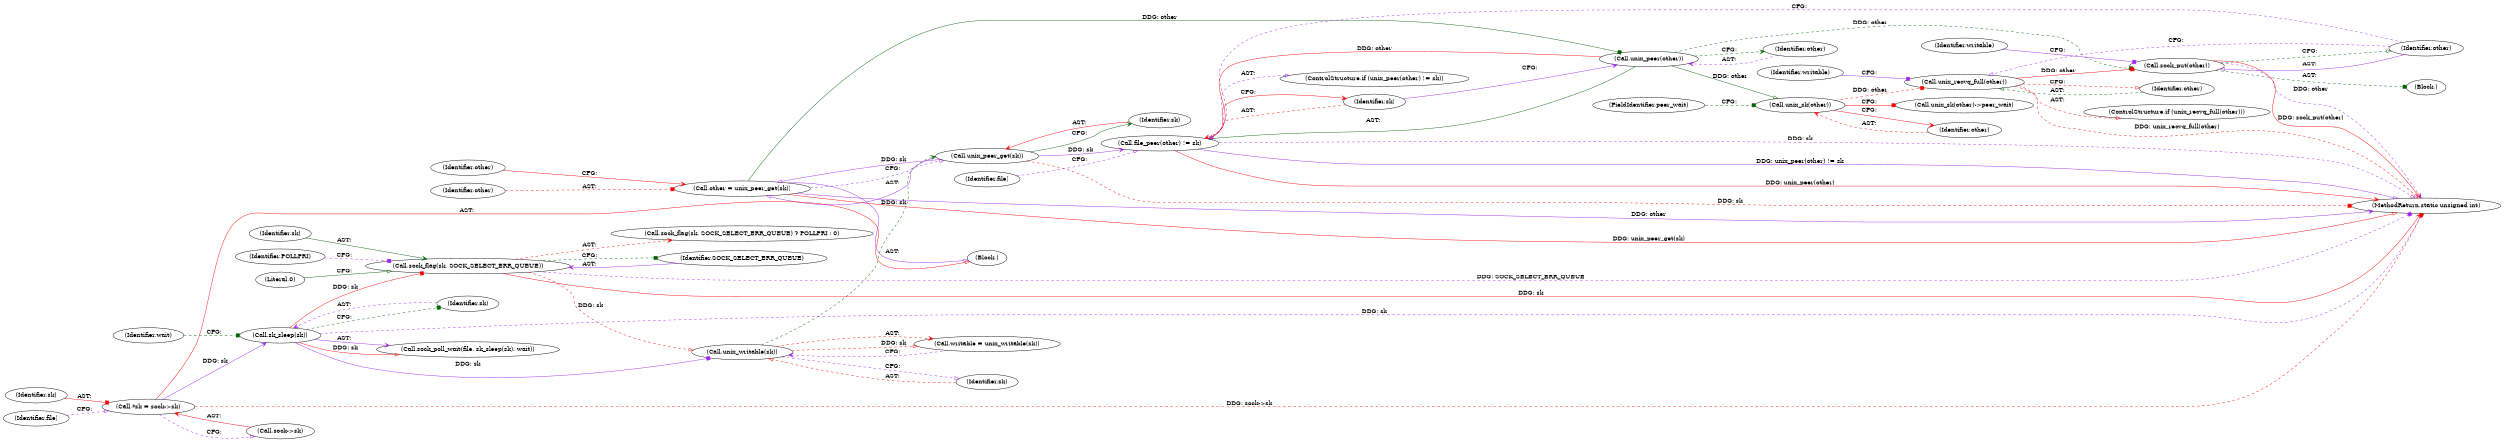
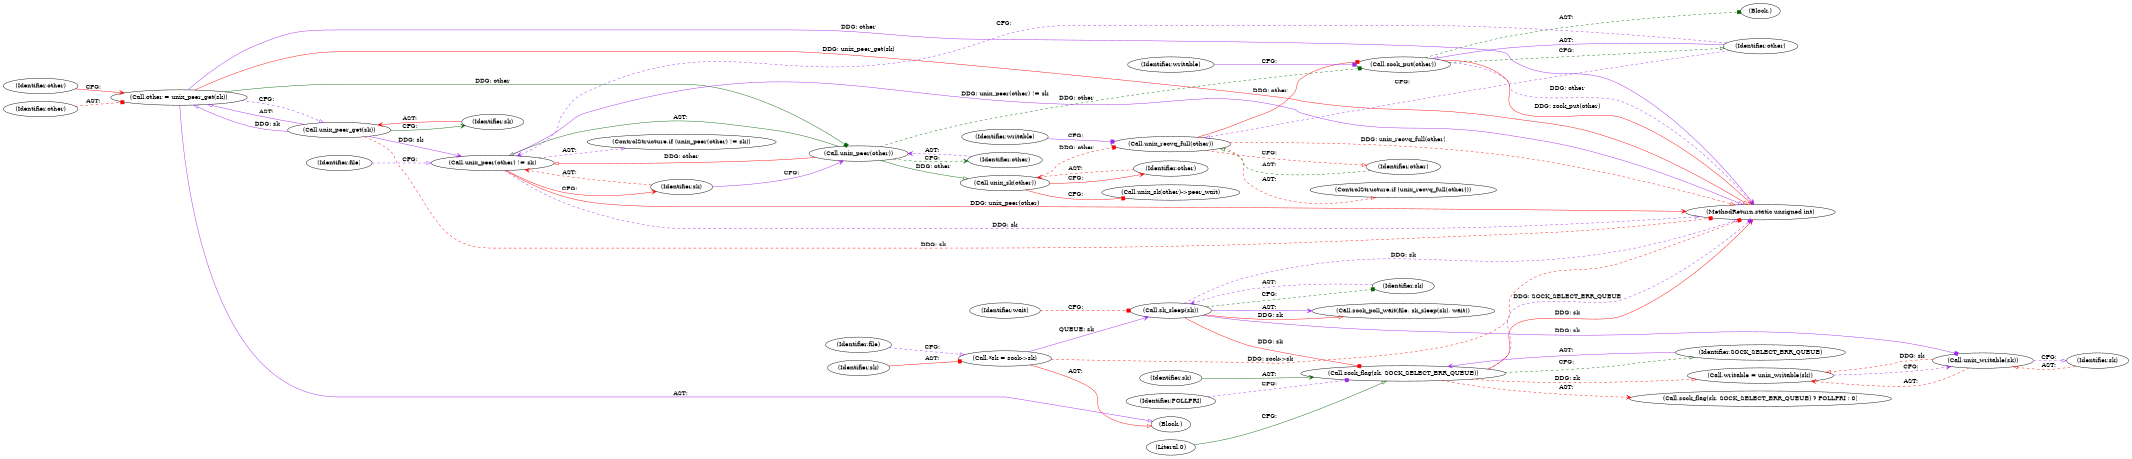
  digraph {
    rankdir=LR
    edge [arrowhead=onormal color=purple style=dashed]
    n1 [label="(Call,other = unix_peer_get(sk))"]
    n2 [label="(Call,unix_peer_get(sk))"]
    n3 [label="(Call,unix_peer(other))"]
    n4 [label="(MethodReturn,static unsigned int)"]
    n5 [label="(Block,)"]
-   n6 [label="(Call,file_peer(other) != sk)"]
+   n6 [label="(Call,unix_peer(other) != sk)"]
    n7 [label="(Identifier,sk)"]
    n8 [label="(Call,unix_sk(other))"]
    n9 [label="(Call,sock_put(other))"]
    n10 [label="(Identifier,other)"]
    n11 [label="(ControlStructure,if (unix_peer(other) != sk))"]
    n12 [label="(Identifier,sk)"]
    n13 [label="(Call,unix_writable(sk))"]
    n14 [label="(Call,writable = unix_writable(sk))"]
    n15 [label="(Identifier,sk)"]
    n16 [label="(Call,sock_flag(sk, SOCK_SELECT_ERR_QUEUE))"]
    n17 [label="(Call,sock_flag(sk, SOCK_SELECT_ERR_QUEUE) ? POLLPRI : 0)"]
    n18 [label="(Identifier,SOCK_SELECT_ERR_QUEUE)"]
    n19 [label="(Call,sk_sleep(sk))"]
    n20 [label="(Call,sock_poll_wait(file, sk_sleep(sk), wait))"]
    n21 [label="(Identifier,sk)"]
    n22 [label="(Call,*sk = sock->sk)"]
-   n23 [label="(Call,sock->sk)"]
    n24 [label="(Call,unix_recvq_full(other))"]
    n25 [label="(Identifier,other)"]
    n26 [label="(Call,unix_sk(other)->peer_wait)"]
    n27 [label="(Identifier,other)"]
    n28 [label="(Block,)"]
    n29 [label="(ControlStructure,if (unix_recvq_full(other)))"]
    n30 [label="(Identifier,other)"]
    n31 [label="(Identifier,POLLPRI)"]
    n32 [label="(Identifier,writable)"]
    n33 [label="(Identifier,file)"]
    n34 [label="(Identifier,wait)"]
-   n35 [label="(FieldIdentifier,peer_wait)"]
    n36 [label="(Identifier,sk)"]
    n37 [label="(Identifier,other)"]
    n38 [label="(Literal,0)"]
    n39 [label="(Identifier,other)"]
    n40 [label="(Identifier,file)"]
    n41 [label="(Identifier,writable)"]
    n42 [label="(Identifier,sk)"]
    n1 -> n2 [label="CFG: "]
    n1 -> n3 [arrowhead=box color=darkgreen label="DDG: other" style=solid]
    n1 -> n4 [arrowhead=vee label="DDG: other" style=solid]
    n1 -> n4 [color=red label="DDG: unix_peer_get(sk)" style=solid]
    n1 -> n5 [label="AST: " style=solid]
    n2 -> n1 [label="AST: " style=solid]
    n2 -> n1 [label="DDG: sk" style=solid]
    n2 -> n4 [arrowhead=box color=red label="DDG: sk"]
    n2 -> n6 [arrowhead=vee label="DDG: sk" style=solid]
    n2 -> n7 [arrowhead=vee color=darkgreen label="CFG: " style=solid]
    n3 -> n6 [color=darkgreen label="AST: " style=solid]
    n3 -> n6 [color=red label="DDG: other" style=solid]
    n3 -> n8 [color=darkgreen label="DDG: other" style=solid]
    n3 -> n9 [arrowhead=box color=darkgreen label="DDG: other"]
    n3 -> n10 [arrowhead=vee color=darkgreen label="CFG: "]
    n6 -> n4 [arrowhead=vee color=red label="DDG: unix_peer(other)" style=solid]
    n6 -> n4 [label="DDG: sk"]
    n6 -> n4 [label="DDG: unix_peer(other) != sk" style=solid]
    n6 -> n11 [label="AST: "]
    n6 -> n12 [arrowhead=vee color=red label="CFG: " style=solid]
    n7 -> n2 [arrowhead=vee color=red label="AST: " style=solid]
    n8 -> n24 [arrowhead=box color=red label="DDG: other"]
    n8 -> n25 [arrowhead=vee color=red label="CFG: " style=solid]
    n8 -> n26 [arrowhead=box color=red label="CFG: " style=solid]
    n9 -> n4 [arrowhead=vee label="DDG: other"]
    n9 -> n4 [color=red label="DDG: sock_put(other)" style=solid]
    n9 -> n27 [color=darkgreen label="CFG: "]
    n9 -> n28 [arrowhead=box color=darkgreen label="AST: "]
    n10 -> n3 [arrowhead=vee label="AST: "]
    n12 -> n3 [arrowhead=vee label="CFG: " style=solid]
    n12 -> n6 [arrowhead=vee color=red label="AST: "]
-   n13 -> n2 [arrowhead=vee color=darkgreen label="DDG: sk"]
    n13 -> n14 [arrowhead=vee color=red label="AST: "]
    n13 -> n14 [color=red label="DDG: sk"]
    n13 -> n15 [label="CFG: "]
    n14 -> n13 [arrowhead=vee label="CFG: "]
    n15 -> n13 [color=red label="AST: "]
    n16 -> n4 [arrowhead=vee color=red label="DDG: sk" style=solid]
    n16 -> n4 [arrowhead=box label="DDG: SOCK_SELECT_ERR_QUEUE"]
-   n16 -> n13 [color=red label="DDG: sk"]
+   n16 -> n14 [color=red label="DDG: sk"]
    n16 -> n17 [arrowhead=vee color=red label="AST: "]
-   n16 -> n18 [arrowhead=box color=darkgreen label="CFG: "]
+   n16 -> n18 [color=darkgreen label="CFG: "]
    n18 -> n16 [arrowhead=vee label="AST: " style=solid]
    n19 -> n4 [label="DDG: sk"]
    n19 -> n13 [arrowhead=box label="DDG: sk" style=solid]
    n19 -> n16 [arrowhead=box color=red label="DDG: sk" style=solid]
    n19 -> n20 [arrowhead=vee label="AST: " style=solid]
    n19 -> n20 [color=red label="DDG: sk" style=solid]
    n19 -> n21 [arrowhead=box color=darkgreen label="CFG: "]
    n21 -> n19 [arrowhead=vee label="AST: "]
    n22 -> n4 [arrowhead=box color=red label="DDG: sock->sk"]
    n22 -> n5 [color=red label="AST: " style=solid]
-   n22 -> n19 [arrowhead=vee label="DDG: sk" style=solid]
-   n22 -> n23 [label="CFG: "]
-   n23 -> n22 [arrowhead=vee color=red label="AST: " style=solid]
+   n22 -> n19 [arrowhead=vee label="QUEUE: sk" style=solid]
    n24 -> n4 [color=red label="DDG: unix_recvq_full(other)"]
    n24 -> n9 [arrowhead=box color=red label="DDG: other" style=solid]
    n24 -> n29 [color=red label="AST: "]
    n24 -> n30 [color=red label="CFG: "]
    n25 -> n8 [arrowhead=vee color=red label="AST: "]
    n27 -> n6 [arrowhead=vee label="CFG: "]
    n27 -> n9 [label="AST: " style=solid]
    n27 -> n24 [label="CFG: "]
    n30 -> n24 [color=darkgreen label="AST: "]
    n31 -> n16 [arrowhead=box label="CFG: "]
    n32 -> n24 [arrowhead=box label="CFG: " style=solid]
    n33 -> n6 [label="CFG: "]
-   n34 -> n19 [arrowhead=box color=darkgreen label="CFG: "]
-   n35 -> n8 [arrowhead=box color=darkgreen label="CFG: "]
+   n34 -> n19 [arrowhead=box color=red label="CFG: "]
    n36 -> n22 [arrowhead=box color=red label="AST: " style=solid]
    n37 -> n1 [arrowhead=vee color=red label="CFG: " style=solid]
    n38 -> n16 [color=darkgreen label="CFG: " style=solid]
    n39 -> n1 [arrowhead=box color=red label="AST: "]
    n40 -> n22 [label="CFG: "]
    n41 -> n9 [arrowhead=box label="CFG: " style=solid]
    n42 -> n16 [arrowhead=vee color=darkgreen label="AST: " style=solid]
  }
